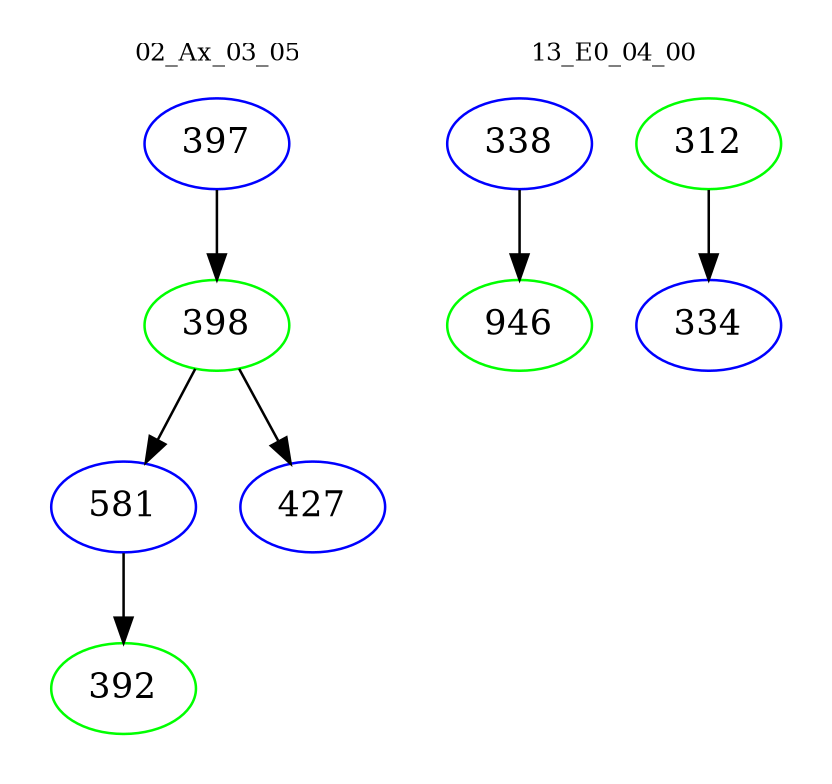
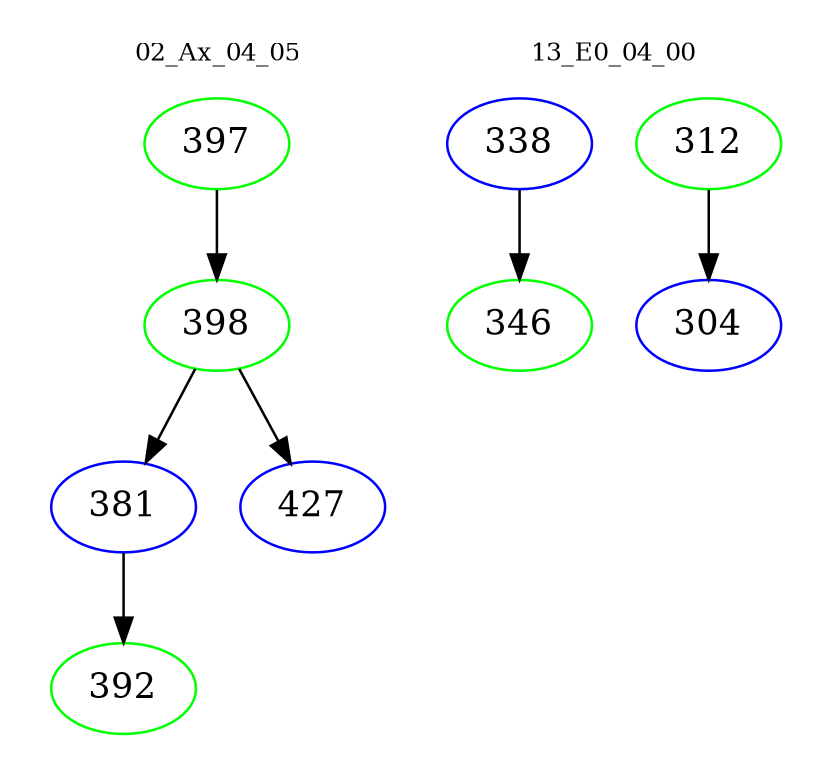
  digraph {
    node [color=green]
    edge [color=black]
-   n1 [color=blue label=397]
+   n1 [label=397]
    n2 [label=398]
-   n3 [color=blue label=581]
+   n3 [color=blue label=381]
    n4 [color=blue label=427]
    n5 [label=392]
    n6 [label=312]
-   n7 [color=blue label=334]
+   n7 [color=blue label=304]
    n8 [color=blue label=338]
-   n9 [label=946]
+   n9 [label=346]
    subgraph cluster_1 {
      color=white
      fontsize=10
-     label="02_Ax_03_05"
+     label="02_Ax_04_05"
      n1
      n2
      n3
      n4
      n5
    }
    subgraph cluster_2 {
      color=white
      fontsize=10
      label="13_E0_04_00"
      n6
      n7
      n8
      n9
    }
    n1 -> n2
    n2 -> n3
    n2 -> n4
    n3 -> n5
    n6 -> n7
    n8 -> n9
  }
